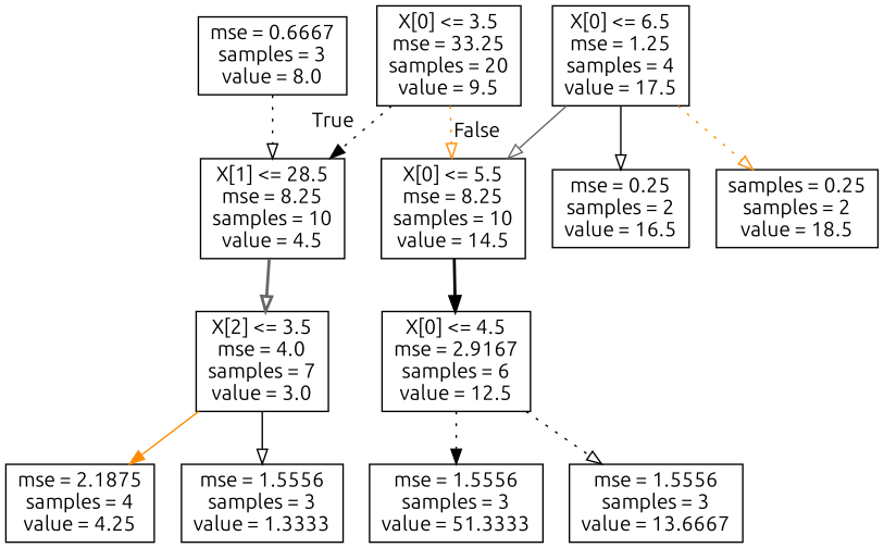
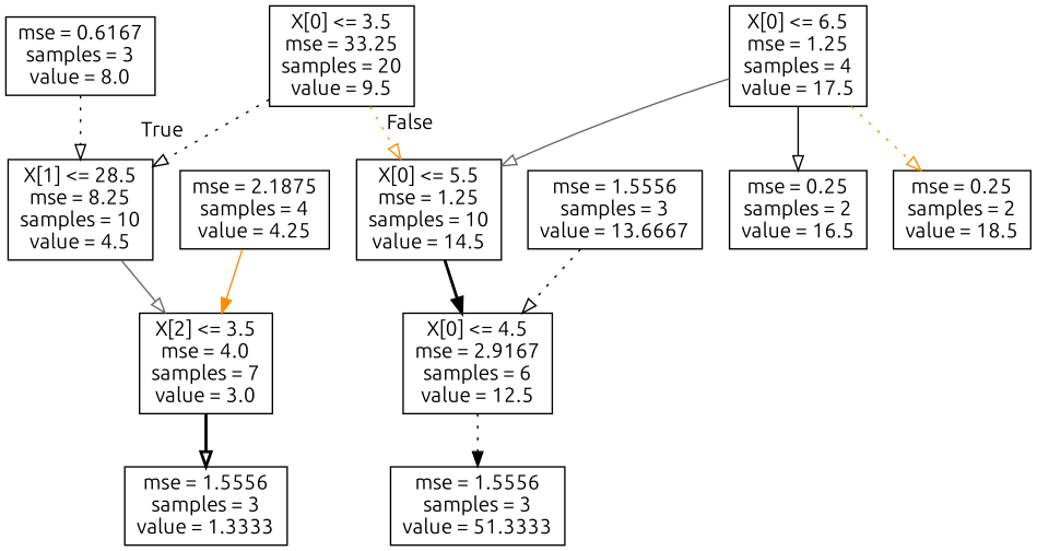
  digraph {
    fontname=Ubuntu
    node [fontname=Ubuntu shape=box]
    edge [arrowhead=onormal color=black fontname=Ubuntu style=dotted]
    n1 [label="X[0] <= 3.5\nmse = 33.25\nsamples = 20\nvalue = 9.5"]
    n2 [label="X[1] <= 28.5\nmse = 8.25\nsamples = 10\nvalue = 4.5"]
-   n3 [label="X[0] <= 5.5\nmse = 8.25\nsamples = 10\nvalue = 14.5"]
+   n3 [label="X[0] <= 5.5\nmse = 1.25\nsamples = 10\nvalue = 14.5"]
    n4 [label="X[2] <= 3.5\nmse = 4.0\nsamples = 7\nvalue = 3.0"]
    n5 [label="X[0] <= 4.5\nmse = 2.9167\nsamples = 6\nvalue = 12.5"]
    n6 [label="mse = 2.1875\nsamples = 4\nvalue = 4.25"]
    n7 [label="mse = 1.5556\nsamples = 3\nvalue = 1.3333"]
-   n8 [label="mse = 0.6667\nsamples = 3\nvalue = 8.0"]
+   n8 [label="mse = 0.6167\nsamples = 3\nvalue = 8.0"]
    n9 [label="mse = 1.5556\nsamples = 3\nvalue = 51.3333"]
    n10 [label="mse = 1.5556\nsamples = 3\nvalue = 13.6667"]
    n11 [label="X[0] <= 6.5\nmse = 1.25\nsamples = 4\nvalue = 17.5"]
    n12 [label="mse = 0.25\nsamples = 2\nvalue = 16.5"]
-   n13 [label="samples = 0.25\nsamples = 2\nvalue = 18.5"]
-   n1 -> n2 [arrowhead=normal headlabel=True labelangle=45 labeldistance=2.5]
+   n13 [label="mse = 0.25\nsamples = 2\nvalue = 18.5"]
+   n1 -> n2 [headlabel=True labelangle=45 labeldistance=2.5]
    n1 -> n3 [color=darkorange headlabel=False labelangle=-45 labeldistance=2.5]
-   n2 -> n4 [color=gray40 style=bold]
+   n2 -> n4 [color=gray40 style=solid]
    n3 -> n5 [arrowhead=normal style=bold]
-   n4 -> n6 [arrowhead=normal color=darkorange style=solid]
-   n4 -> n7 [style=solid]
+   n6 -> n4 [arrowhead=normal color=darkorange style=solid]
+   n4 -> n7 [style=bold]
    n5 -> n9 [arrowhead=normal]
-   n5 -> n10
+   n10 -> n5
    n8 -> n2
    n11 -> n3 [color=gray40 style=solid]
    n11 -> n12 [style=solid]
    n11 -> n13 [color=darkorange]
  }
